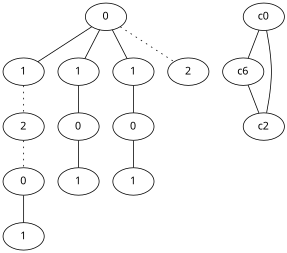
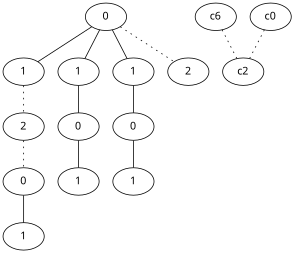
  graph {
    fontname="Noto Sans"
    node [fontname="Noto Sans"]
    edge [fontname="Noto Sans"]
    n1 [label=0]
    n2 [label=1]
    n3 [label=1]
    n4 [label=1]
    n5 [label=2]
    n6 [label=2]
    n7 [label=0]
    n8 [label=0]
    n9 [label=0]
    n10 [label=1]
    n11 [label=1]
    n12 [label=1]
    n13 [label=c6]
    c0
    c2
    n1 -- n2
    n1 -- n3
    n1 -- n4
    n1 -- n5 [style=dotted]
    n2 -- n6 [style=dotted]
    n3 -- n7
    n4 -- n8
    n6 -- n9 [style=dotted]
    n7 -- n11
    n8 -- n12
    n9 -- n10
-   n13 -- c2 [style=solid]
-   c0 -- n13
-   c0 -- c2 [style=solid]
+   n13 -- c2 [style=dotted]
+   c0 -- c2 [style=dotted]
  }
